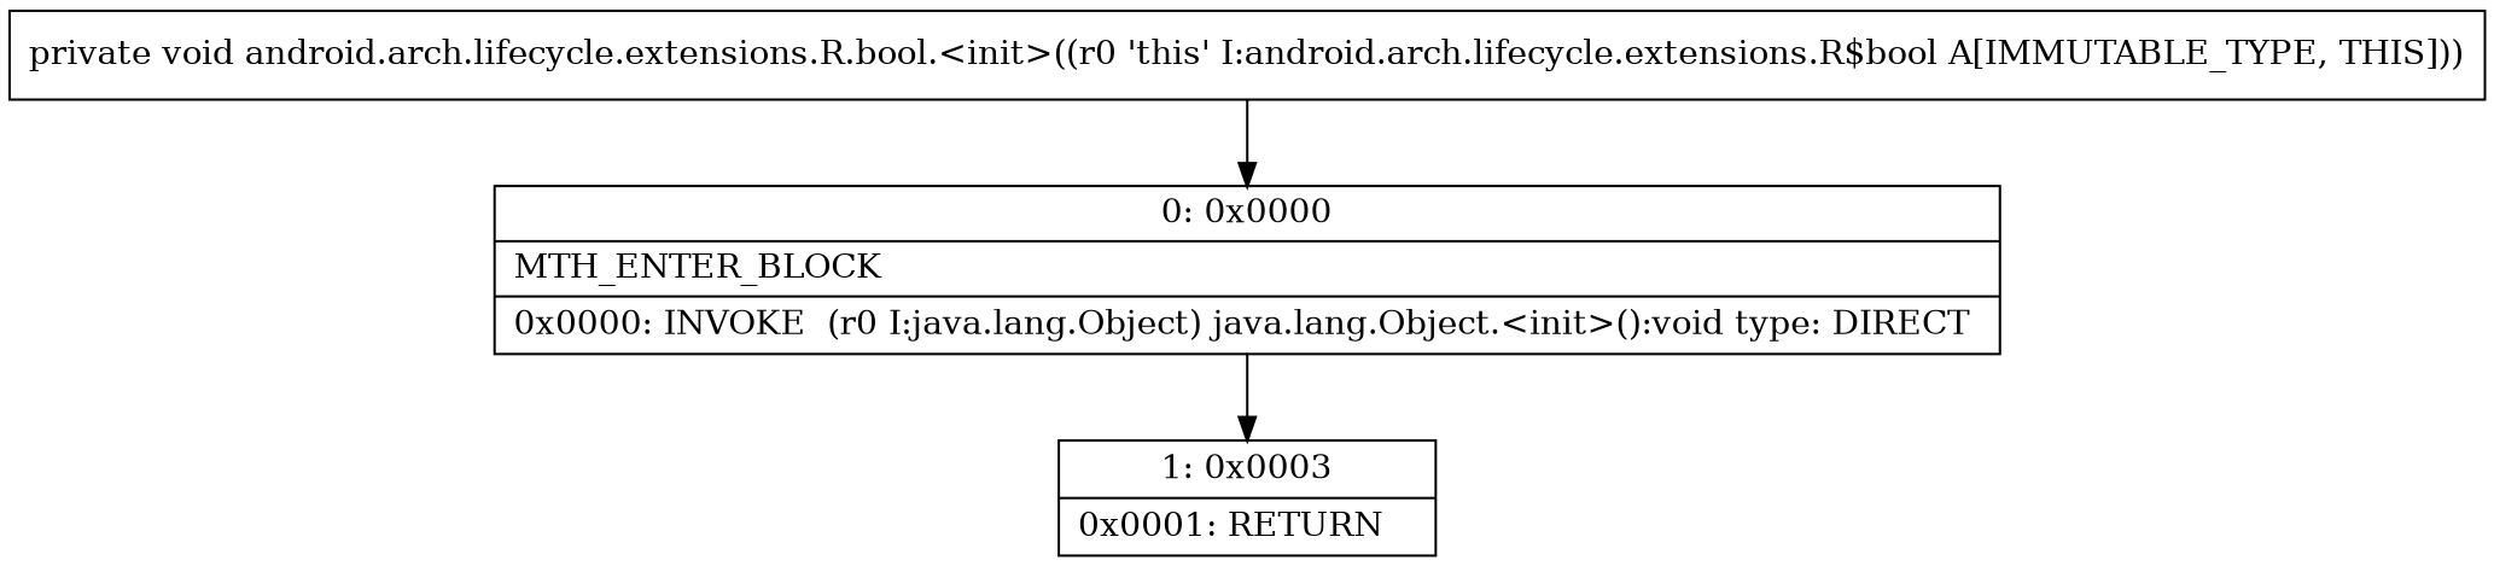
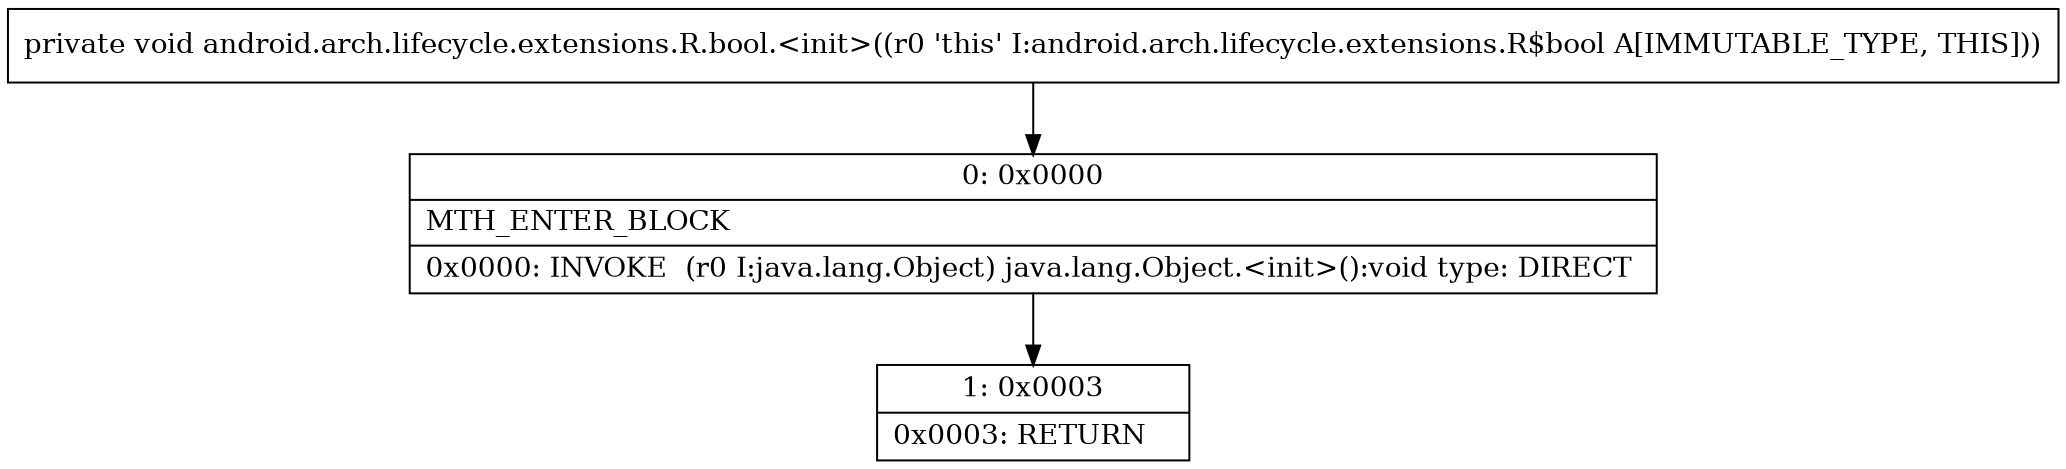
  digraph {
    node [shape=record]
    n1 [label="{0\:\ 0x0000|MTH_ENTER_BLOCK\l|0x0000: INVOKE  (r0 I:java.lang.Object) java.lang.Object.\<init\>():void type: DIRECT \l}"]
-   n2 [label="{1\:\ 0x0003|0x0001: RETURN   \l}"]
+   n2 [label="{1\:\ 0x0003|0x0003: RETURN   \l}"]
    n3 [label="{private void android.arch.lifecycle.extensions.R.bool.\<init\>((r0 'this' I:android.arch.lifecycle.extensions.R$bool A[IMMUTABLE_TYPE, THIS])) }"]
    n1 -> n2
    n3 -> n1
  }
